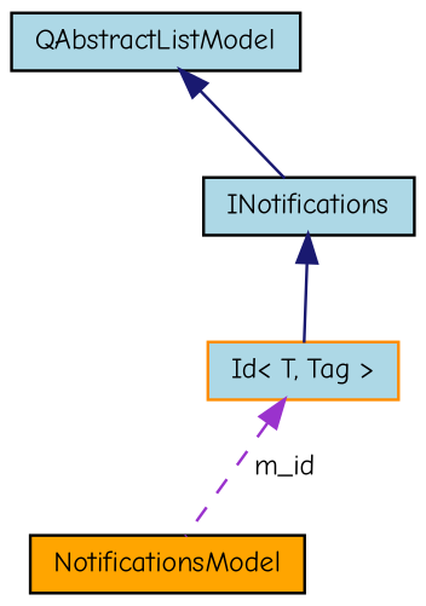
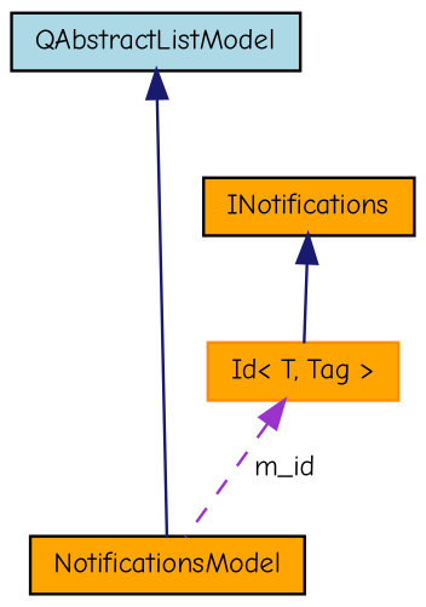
  digraph {
    fontname="Comic Neue"
    node [color=black fillcolor=orange fontname="Comic Neue" fontsize=10 shape=record style=filled]
    edge [color=midnightblue dir=back fontname="Comic Neue" fontsize=10 labelfontname=Helvetica labelfontsize=10 style=solid]
    n1 [fontcolor=black height=0.2 label=NotificationsModel width=0.4]
    n2 [fillcolor=lightblue height=0.2 label=QAbstractListModel width=0.4]
-   n3 [fillcolor=lightblue height=0.2 label=INotifications width=0.4]
-   n4 [color=darkorange fillcolor=lightblue height=0.2 label="Id\< T, Tag \>" width=0.4]
-   n2 -> n3
+   n3 [height=0.2 label=INotifications width=0.4]
+   n4 [color=darkorange height=0.2 label="Id\< T, Tag \>" width=0.4]
+   n2 -> n1
    n3 -> n4
    n4 -> n1 [color=darkorchid3 label=" m_id" style=dashed]
  }
